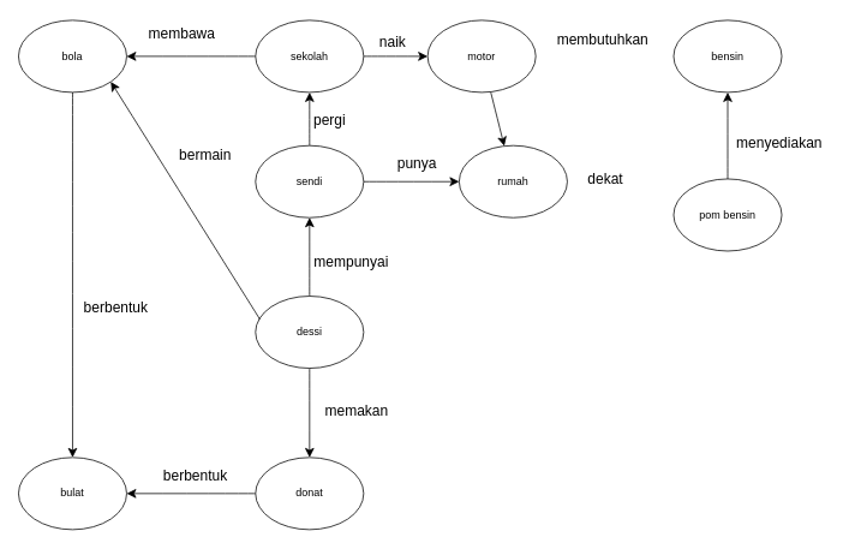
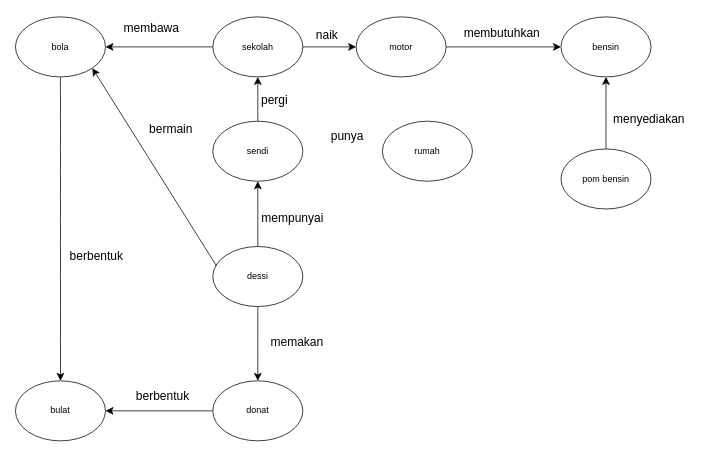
  <mxCell id="0" />
  <mxCell id="1" parent="0" />
  <mxCell id="2" style="edgeStyle=none;curved=1;rounded=0;orthogonalLoop=1;jettySize=auto;html=1;fontSize=12;startSize=8;endSize=8;" edge="1" parent="1" source="4" target="13"><mxGeometry relative="1" as="geometry" /></mxCell>
  <mxCell id="3" style="edgeStyle=none;curved=1;rounded=0;orthogonalLoop=1;jettySize=auto;html=1;fontSize=12;startSize=8;endSize=8;" edge="1" parent="1" source="4" target="8"><mxGeometry relative="1" as="geometry" /></mxCell>
  <mxCell id="4" value="dessi" style="ellipse;whiteSpace=wrap;html=1;" vertex="1" parent="1"><mxGeometry x="283" y="328" width="120" height="80" as="geometry" /></mxCell>
  <mxCell id="5" style="edgeStyle=none;curved=1;rounded=0;orthogonalLoop=1;jettySize=auto;html=1;entryX=0.5;entryY=1;entryDx=0;entryDy=0;fontSize=12;startSize=8;endSize=8;" edge="1" parent="1" source="8" target="11"><mxGeometry relative="1" as="geometry" /></mxCell>
  <mxCell id="6" style="edgeStyle=none;curved=1;rounded=0;orthogonalLoop=1;jettySize=auto;html=1;entryX=1;entryY=1;entryDx=0;entryDy=0;fontSize=12;startSize=8;endSize=8;exitX=0.042;exitY=0.325;exitDx=0;exitDy=0;exitPerimeter=0;" edge="1" parent="1" source="4" target="24"><mxGeometry relative="1" as="geometry" /></mxCell>
- <mxCell id="7" style="edgeStyle=none;curved=1;rounded=0;orthogonalLoop=1;jettySize=auto;html=1;entryX=0;entryY=0.5;entryDx=0;entryDy=0;fontSize=12;startSize=8;endSize=8;" edge="1" parent="1" source="8" target="33"><mxGeometry relative="1" as="geometry" /></mxCell>
  <mxCell id="8" value="sendi" style="ellipse;whiteSpace=wrap;html=1;" vertex="1" parent="1"><mxGeometry x="283" y="161" width="120" height="80" as="geometry" /></mxCell>
  <mxCell id="9" style="edgeStyle=none;curved=1;rounded=0;orthogonalLoop=1;jettySize=auto;html=1;entryX=0;entryY=0.5;entryDx=0;entryDy=0;fontSize=12;startSize=8;endSize=8;" edge="1" parent="1" source="11" target="21"><mxGeometry relative="1" as="geometry" /></mxCell>
  <mxCell id="10" style="edgeStyle=none;curved=1;rounded=0;orthogonalLoop=1;jettySize=auto;html=1;exitX=0;exitY=0.5;exitDx=0;exitDy=0;fontSize=12;startSize=8;endSize=8;" edge="1" parent="1" source="11" target="24"><mxGeometry relative="1" as="geometry" /></mxCell>
  <mxCell id="11" value="sekolah" style="ellipse;whiteSpace=wrap;html=1;" vertex="1" parent="1"><mxGeometry x="283" y="22" width="120" height="80" as="geometry" /></mxCell>
  <mxCell id="12" style="edgeStyle=none;curved=1;rounded=0;orthogonalLoop=1;jettySize=auto;html=1;fontSize=12;startSize=8;endSize=8;" edge="1" parent="1" source="13" target="14"><mxGeometry relative="1" as="geometry" /></mxCell>
  <mxCell id="13" value="donat" style="ellipse;whiteSpace=wrap;html=1;" vertex="1" parent="1"><mxGeometry x="283" y="507" width="120" height="80" as="geometry" /></mxCell>
  <mxCell id="14" value="bulat" style="ellipse;whiteSpace=wrap;html=1;" vertex="1" parent="1"><mxGeometry x="20" y="507" width="120" height="80" as="geometry" /></mxCell>
  <mxCell id="15" value="memakan" style="text;html=1;align=center;verticalAlign=middle;resizable=0;points=[];autosize=1;strokeColor=none;fillColor=none;fontSize=16;" vertex="1" parent="1"><mxGeometry x="351" y="439" width="88" height="31" as="geometry" /></mxCell>
  <mxCell id="16" value="berbentuk" style="text;html=1;align=center;verticalAlign=middle;resizable=0;points=[];autosize=1;strokeColor=none;fillColor=none;fontSize=16;" vertex="1" parent="1"><mxGeometry x="171" y="511" width="89" height="31" as="geometry" /></mxCell>
  <mxCell id="17" style="edgeStyle=none;curved=1;rounded=0;orthogonalLoop=1;jettySize=auto;html=1;exitX=0.5;exitY=1;exitDx=0;exitDy=0;fontSize=12;startSize=8;endSize=8;" edge="1" parent="1" source="8" target="8"><mxGeometry relative="1" as="geometry" /></mxCell>
  <mxCell id="18" value="mempunyai" style="text;html=1;align=center;verticalAlign=middle;resizable=0;points=[];autosize=1;strokeColor=none;fillColor=none;fontSize=16;" vertex="1" parent="1"><mxGeometry x="338" y="274" width="101" height="31" as="geometry" /></mxCell>
  <mxCell id="19" value="pergi" style="text;html=1;align=center;verticalAlign=middle;resizable=0;points=[];autosize=1;strokeColor=none;fillColor=none;fontSize=16;" vertex="1" parent="1"><mxGeometry x="338" y="116" width="54" height="31" as="geometry" /></mxCell>
- <mxCell id="20" style="edgeStyle=none;curved=1;rounded=0;orthogonalLoop=1;jettySize=auto;html=1;fontSize=12;startSize=8;endSize=8;" edge="1" parent="1" source="21" target="33"><mxGeometry relative="1" as="geometry" /></mxCell>
+ <mxCell id="20" style="edgeStyle=none;curved=1;rounded=0;orthogonalLoop=1;jettySize=auto;html=1;fontSize=12;startSize=8;endSize=8;" edge="1" parent="1" source="21" target="28"><mxGeometry relative="1" as="geometry" /></mxCell>
  <mxCell id="21" value="motor" style="ellipse;whiteSpace=wrap;html=1;" vertex="1" parent="1"><mxGeometry x="474" y="22" width="120" height="80" as="geometry" /></mxCell>
  <mxCell id="22" value="naik" style="text;html=1;align=center;verticalAlign=middle;resizable=0;points=[];autosize=1;strokeColor=none;fillColor=none;fontSize=16;" vertex="1" parent="1"><mxGeometry x="411.5" y="30.5" width="47" height="31" as="geometry" /></mxCell>
  <mxCell id="23" style="edgeStyle=none;curved=1;rounded=0;orthogonalLoop=1;jettySize=auto;html=1;fontSize=12;startSize=8;endSize=8;" edge="1" parent="1" source="24" target="14"><mxGeometry relative="1" as="geometry" /></mxCell>
  <mxCell id="24" value="bola" style="ellipse;whiteSpace=wrap;html=1;" vertex="1" parent="1"><mxGeometry x="20" y="22" width="120" height="80" as="geometry" /></mxCell>
  <mxCell id="25" value="membawa" style="text;html=1;align=center;verticalAlign=middle;resizable=0;points=[];autosize=1;strokeColor=none;fillColor=none;fontSize=16;" vertex="1" parent="1"><mxGeometry x="154.5" y="20.5" width="92" height="31" as="geometry" /></mxCell>
  <mxCell id="26" value="bermain" style="text;html=1;align=center;verticalAlign=middle;resizable=0;points=[];autosize=1;strokeColor=none;fillColor=none;fontSize=16;" vertex="1" parent="1"><mxGeometry x="188.5" y="155" width="76" height="31" as="geometry" /></mxCell>
  <mxCell id="27" value="berbentuk&amp;nbsp;" style="text;html=1;align=center;verticalAlign=middle;resizable=0;points=[];autosize=1;strokeColor=none;fillColor=none;fontSize=16;" vertex="1" parent="1"><mxGeometry x="83" y="324" width="94" height="31" as="geometry" /></mxCell>
  <mxCell id="28" value="bensin" style="ellipse;whiteSpace=wrap;html=1;" vertex="1" parent="1"><mxGeometry x="747" y="22" width="120" height="80" as="geometry" /></mxCell>
  <mxCell id="29" value="membutuhkan" style="text;html=1;align=center;verticalAlign=middle;resizable=0;points=[];autosize=1;strokeColor=none;fillColor=none;fontSize=16;" vertex="1" parent="1"><mxGeometry x="608" y="27" width="119" height="31" as="geometry" /></mxCell>
  <mxCell id="30" style="edgeStyle=none;curved=1;rounded=0;orthogonalLoop=1;jettySize=auto;html=1;fontSize=12;startSize=8;endSize=8;" edge="1" parent="1" source="31" target="28"><mxGeometry relative="1" as="geometry" /></mxCell>
  <mxCell id="31" value="pom bensin" style="ellipse;whiteSpace=wrap;html=1;" vertex="1" parent="1"><mxGeometry x="747" y="198" width="120" height="80" as="geometry" /></mxCell>
  <mxCell id="32" value="menyediakan" style="text;html=1;align=center;verticalAlign=middle;resizable=0;points=[];autosize=1;strokeColor=none;fillColor=none;fontSize=16;" vertex="1" parent="1"><mxGeometry x="807" y="142" width="113" height="31" as="geometry" /></mxCell>
  <mxCell id="33" value="rumah" style="ellipse;whiteSpace=wrap;html=1;" vertex="1" parent="1"><mxGeometry x="509" y="161" width="120" height="80" as="geometry" /></mxCell>
  <mxCell id="34" value="punya" style="text;html=1;align=center;verticalAlign=middle;resizable=0;points=[];autosize=1;strokeColor=none;fillColor=none;fontSize=16;" vertex="1" parent="1"><mxGeometry x="430.5" y="165.5" width="62" height="31" as="geometry" /></mxCell>
- <mxCell id="35" value="dekat" style="text;html=1;align=center;verticalAlign=middle;resizable=0;points=[];autosize=1;strokeColor=none;fillColor=none;fontSize=16;" vertex="1" parent="1"><mxGeometry x="642.5" y="182.5" width="57" height="31" as="geometry" /></mxCell>
